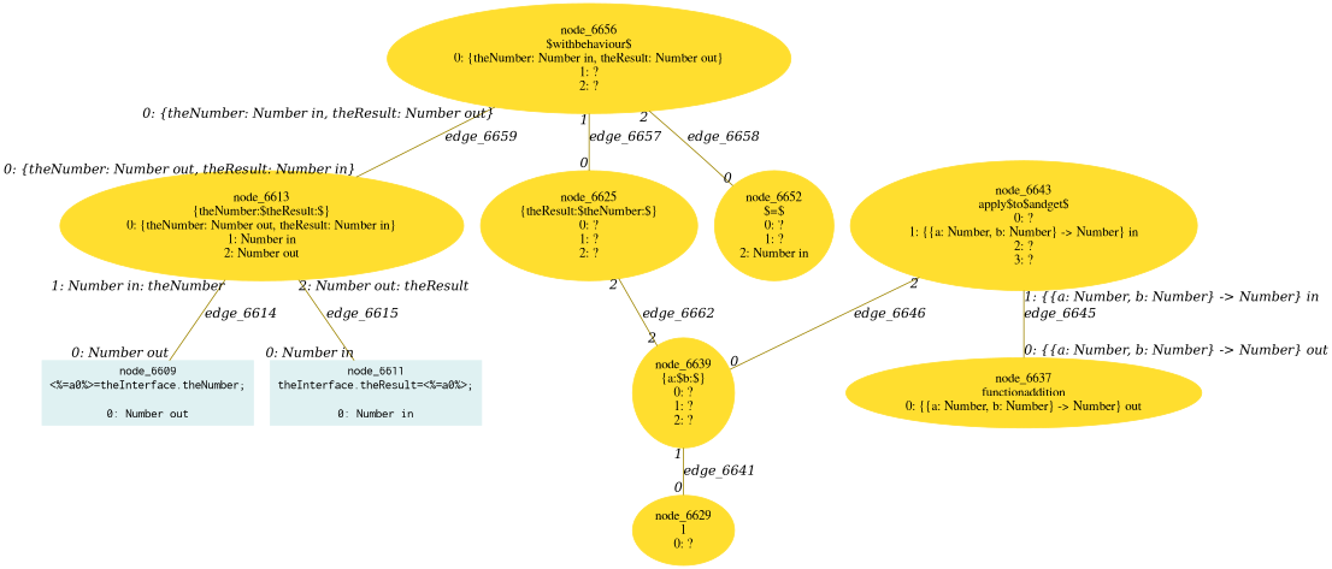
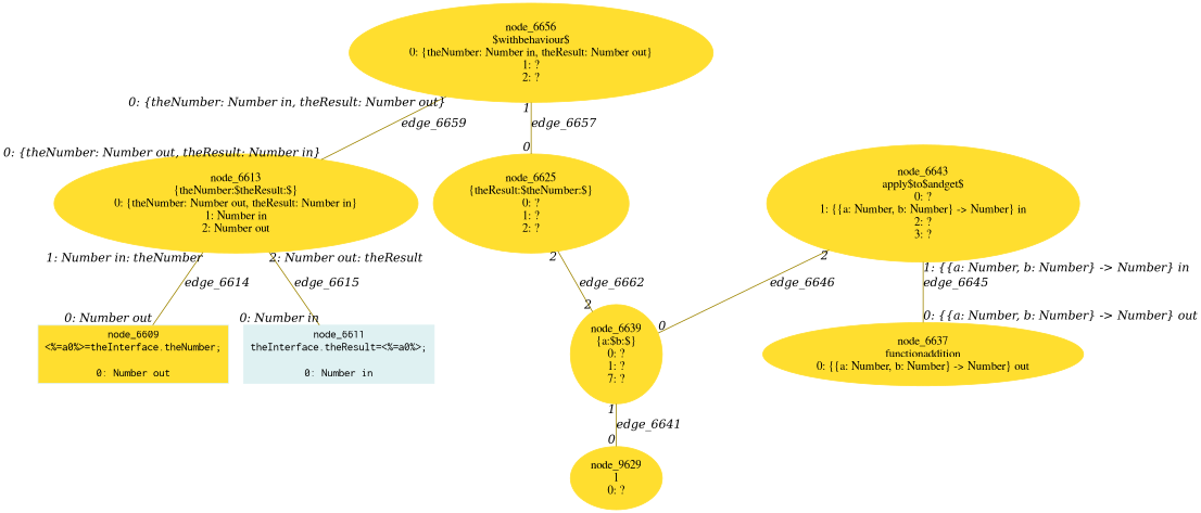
  digraph {
    node [color="#ffde2f" fontname=Times shape=ellipse style=filled]
    edge [arrowHead=none arrowsize=1 color="#9d8400" dir=none fontname="Times-Italic" headlabel=0 taillabel=2]
-   n1 [color="#dff1f2" fontname=Courier label="node_6609\n<%=a0%>=theInterface.theNumber;\n\n0: Number out" shape=box]
+   n1 [color="#dff1f2" fontname=Courier label="node_6609\n<%=a0%>=theInterface.theNumber;\n\n0: Number out" shape=box fillcolor="#ffde2f"]
    n2 [color="#dff1f2" fontname=Courier label="node_6611\ntheInterface.theResult=<%=a0%>;\n\n0: Number in" shape=box]
    n3 [label="node_6613\n{theNumber:$theResult:$}\n0: {theNumber: Number out, theResult: Number in}\n1: Number in\n2: Number out"]
    n4 [label="node_6625\n{theResult:$theNumber:$}\n0: ?\n1: ?\n2: ?"]
-   n5 [label="node_6639\n{a:$b:$}\n0: ?\n1: ?\n2: ?"]
-   n6 [label="node_6629\n1\n0: ?"]
-   n7 [label="node_6652\n$=$\n0: ?\n1: ?\n2: Number in"]
+   n5 [label="node_6639\n{a:$b:$}\n0: ?\n1: ?\n7: ?"]
+   n6 [label="node_9629\n1\n0: ?"]
    n8 [label="node_6637\nfunctionaddition\n0: {{a: Number, b: Number} -> Number} out"]
    n9 [label="node_6643\napply$to$andget$\n0: ?\n1: {{a: Number, b: Number} -> Number} in\n2: ?\n3: ?"]
    n10 [label="node_6656\n$withbehaviour$\n0: {theNumber: Number in, theResult: Number out}\n1: ?\n2: ?"]
    n3 -> n1 [headlabel="0: Number out" label=edge_6614 taillabel="1: Number in: theNumber"]
    n3 -> n2 [headlabel="0: Number in" label=edge_6615 taillabel="2: Number out: theResult"]
    n4 -> n5 [headlabel=2 label=edge_6662]
    n5 -> n6 [label=edge_6641 taillabel=1]
    n9 -> n5 [label=edge_6646]
    n9 -> n8 [headlabel="0: {{a: Number, b: Number} -> Number} out" label=edge_6645 taillabel="1: {{a: Number, b: Number} -> Number} in"]
    n10 -> n3 [headlabel="0: {theNumber: Number out, theResult: Number in}" label=edge_6659 taillabel="0: {theNumber: Number in, theResult: Number out}"]
    n10 -> n4 [label=edge_6657 taillabel=1]
-   n10 -> n7 [label=edge_6658]
  }
